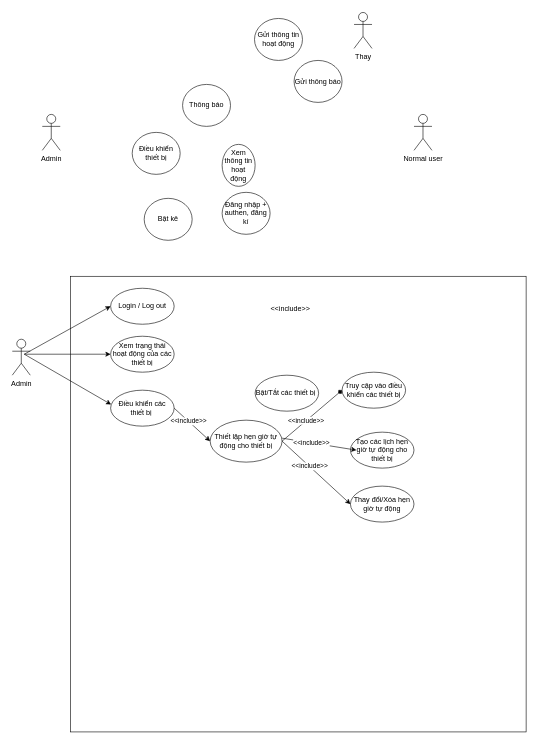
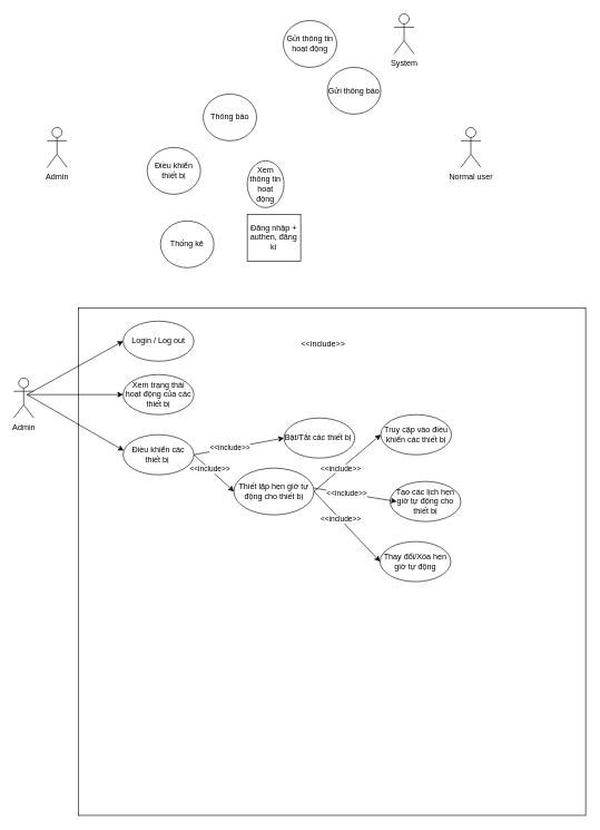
  <mxCell id="0" />
  <mxCell id="1" parent="0" />
  <mxCell id="2" value="Admin" style="shape=umlActor;verticalLabelPosition=bottom;verticalAlign=top;html=1;outlineConnect=0;" parent="1" vertex="1"><mxGeometry x="70" y="190" width="30" height="60" as="geometry" /></mxCell>
  <mxCell id="3" value="Normal user&lt;br&gt;" style="shape=umlActor;verticalLabelPosition=bottom;verticalAlign=top;html=1;outlineConnect=0;" parent="1" vertex="1"><mxGeometry x="690" y="190" width="30" height="60" as="geometry" /></mxCell>
- <mxCell id="4" value="Đăng nhập + authen, đăng kí" style="ellipse;whiteSpace=wrap;html=1;" parent="1" vertex="1"><mxGeometry x="370" y="320" width="80" height="70" as="geometry" /></mxCell>
+ <mxCell id="4" value="Đăng nhập + authen, đăng kí" style="whiteSpace=wrap;html=1;rounded=0;" parent="1" vertex="1"><mxGeometry x="370" y="320" width="80" height="70" as="geometry" /></mxCell>
  <mxCell id="5" value="Xem thông tin hoạt động" style="ellipse;whiteSpace=wrap;html=1;" parent="1" vertex="1"><mxGeometry x="370" y="240" width="55" height="70" as="geometry" /></mxCell>
  <mxCell id="6" value="Điều khiển thiết bị" style="ellipse;whiteSpace=wrap;html=1;" parent="1" vertex="1"><mxGeometry x="220" y="220" width="80" height="70" as="geometry" /></mxCell>
  <mxCell id="7" value="Thông báo" style="ellipse;whiteSpace=wrap;html=1;" parent="1" vertex="1"><mxGeometry x="304" y="140" width="80" height="70" as="geometry" /></mxCell>
- <mxCell id="8" value="Bật kê" style="ellipse;whiteSpace=wrap;html=1;" parent="1" vertex="1"><mxGeometry x="240" y="330" width="80" height="70" as="geometry" /></mxCell>
+ <mxCell id="8" value="Thống kê" style="ellipse;whiteSpace=wrap;html=1;" parent="1" vertex="1"><mxGeometry x="240" y="330" width="80" height="70" as="geometry" /></mxCell>
  <mxCell id="9" value="Gửi thông tin hoạt động" style="ellipse;whiteSpace=wrap;html=1;" parent="1" vertex="1"><mxGeometry x="424" y="30" width="80" height="70" as="geometry" /></mxCell>
- <mxCell id="10" value="Thay&lt;br&gt;" style="shape=umlActor;verticalLabelPosition=bottom;verticalAlign=top;html=1;outlineConnect=0;" parent="1" vertex="1"><mxGeometry x="590" y="20" width="30" height="60" as="geometry" /></mxCell>
+ <mxCell id="10" value="System&lt;br&gt;" style="shape=umlActor;verticalLabelPosition=bottom;verticalAlign=top;html=1;outlineConnect=0;" parent="1" vertex="1"><mxGeometry x="590" y="20" width="30" height="60" as="geometry" /></mxCell>
  <mxCell id="11" value="Gửi thông báo" style="ellipse;whiteSpace=wrap;html=1;" parent="1" vertex="1"><mxGeometry x="490" y="100" width="80" height="70" as="geometry" /></mxCell>
  <mxCell id="12" value="" style="whiteSpace=wrap;html=1;aspect=fixed;" vertex="1" parent="1"><mxGeometry x="117" y="460" width="760" height="760" as="geometry" /></mxCell>
  <mxCell id="13" value="Admin" style="shape=umlActor;verticalLabelPosition=bottom;verticalAlign=top;html=1;outlineConnect=0;" vertex="1" parent="1"><mxGeometry x="20" y="565" width="30" height="60" as="geometry" /></mxCell>
  <mxCell id="14" value="Login / Log out" style="ellipse;whiteSpace=wrap;html=1;" vertex="1" parent="1"><mxGeometry x="184" y="480" width="106" height="60" as="geometry" /></mxCell>
  <mxCell id="15" value="Xem trạng thái hoạt động của các thiết bị" style="ellipse;whiteSpace=wrap;html=1;" vertex="1" parent="1"><mxGeometry x="184" y="560" width="106" height="60" as="geometry" /></mxCell>
  <mxCell id="16" value="Điều khiển các thiết bị&amp;nbsp;" style="ellipse;whiteSpace=wrap;html=1;" vertex="1" parent="1"><mxGeometry x="184" y="650" width="106" height="60" as="geometry" /></mxCell>
  <mxCell id="17" value="Bật/Tắt các thiết bị&amp;nbsp;" style="ellipse;whiteSpace=wrap;html=1;" vertex="1" parent="1"><mxGeometry x="425" y="625" width="106" height="60" as="geometry" /></mxCell>
  <mxCell id="18" value="Thiết lặp hẹn giờ tự động cho thiết bị" style="ellipse;whiteSpace=wrap;html=1;" vertex="1" parent="1"><mxGeometry x="350" y="700" width="120" height="70" as="geometry" /></mxCell>
  <mxCell id="19" value="Truy cập vào điều khiển các thiết bị" style="ellipse;whiteSpace=wrap;html=1;" vertex="1" parent="1"><mxGeometry x="570" y="620" width="106" height="60" as="geometry" /></mxCell>
  <mxCell id="20" value="Tạo các lịch hẹn giờ tự động cho thiết bị" style="ellipse;whiteSpace=wrap;html=1;" vertex="1" parent="1"><mxGeometry x="584" y="720" width="106" height="60" as="geometry" /></mxCell>
- <mxCell id="21" value="Thay đổi/Xóa hẹn giờ tự động" style="ellipse;whiteSpace=wrap;html=1;" vertex="1" parent="1"><mxGeometry x="584" y="810" width="106" height="60" as="geometry" /></mxCell>
+ <mxCell id="21" value="Thay đổi/Xóa hẹn giờ tự động" style="ellipse;whiteSpace=wrap;html=1;" vertex="1" parent="1"><mxGeometry x="569" y="810" width="106" height="60" as="geometry" /></mxCell>
  <mxCell id="22" value="" style="endArrow=classic;html=1;rounded=0;entryX=0;entryY=0.5;entryDx=0;entryDy=0;" edge="1" parent="1" target="14"><mxGeometry width="50" height="50" relative="1" as="geometry"><mxPoint x="40" y="590" as="sourcePoint" /><mxPoint x="90" y="540" as="targetPoint" /></mxGeometry></mxCell>
  <mxCell id="23" value="&amp;lt;&amp;lt;include&amp;gt;&amp;gt;" style="text;html=1;strokeColor=none;fillColor=none;align=center;verticalAlign=middle;whiteSpace=wrap;rounded=0;" vertex="1" parent="1"><mxGeometry x="454" y="500" width="60" height="30" as="geometry" /></mxCell>
  <mxCell id="24" value="" style="endArrow=classic;html=1;rounded=0;" edge="1" parent="1" target="15"><mxGeometry width="50" height="50" relative="1" as="geometry"><mxPoint x="40" y="590" as="sourcePoint" /><mxPoint x="490" y="700" as="targetPoint" /></mxGeometry></mxCell>
  <mxCell id="25" value="" style="endArrow=classic;html=1;rounded=0;entryX=0.008;entryY=0.397;entryDx=0;entryDy=0;entryPerimeter=0;" edge="1" parent="1" target="16"><mxGeometry width="50" height="50" relative="1" as="geometry"><mxPoint x="40" y="590" as="sourcePoint" /><mxPoint x="194" y="600" as="targetPoint" /></mxGeometry></mxCell>
  <mxCell id="26" value="&amp;lt;&amp;lt;include&amp;gt;&amp;gt;" style="endArrow=classic;html=1;rounded=0;exitX=1;exitY=0.5;exitDx=0;exitDy=0;entryX=0;entryY=0.5;entryDx=0;entryDy=0;" edge="1" parent="1" source="16" target="18"><mxGeometry x="-0.2" width="50" height="50" relative="1" as="geometry"><mxPoint x="440" y="680" as="sourcePoint" /><mxPoint x="490" y="630" as="targetPoint" /><Array as="points" /><mxPoint as="offset" /></mxGeometry></mxCell>
- <mxCell id="28" value="&amp;lt;&amp;lt;include&amp;gt;&amp;gt;" style="endArrow=diamond;html=1;rounded=0;exitX=1;exitY=0.5;exitDx=0;exitDy=0;entryX=0;entryY=0.5;entryDx=0;entryDy=0;" edge="1" parent="1" source="18" target="19"><mxGeometry x="-0.2" width="50" height="50" relative="1" as="geometry"><mxPoint x="300" y="690" as="sourcePoint" /><mxPoint x="360" y="630" as="targetPoint" /><Array as="points" /><mxPoint as="offset" /></mxGeometry></mxCell>
+ <mxCell id="27" value="&amp;lt;&amp;lt;include&amp;gt;&amp;gt;" style="endArrow=classic;html=1;rounded=0;exitX=1;exitY=0.5;exitDx=0;exitDy=0;entryX=0;entryY=0.5;entryDx=0;entryDy=0;" edge="1" parent="1" source="16" target="17"><mxGeometry x="-0.2" width="50" height="50" relative="1" as="geometry"><mxPoint x="450" y="690" as="sourcePoint" /><mxPoint x="500" y="640" as="targetPoint" /><Array as="points" /><mxPoint as="offset" /></mxGeometry></mxCell>
+ <mxCell id="28" value="&amp;lt;&amp;lt;include&amp;gt;&amp;gt;" style="endArrow=classic;html=1;rounded=0;exitX=1;exitY=0.5;exitDx=0;exitDy=0;entryX=0;entryY=0.5;entryDx=0;entryDy=0;" edge="1" parent="1" source="18" target="19"><mxGeometry x="-0.2" width="50" height="50" relative="1" as="geometry"><mxPoint x="300" y="690" as="sourcePoint" /><mxPoint x="360" y="630" as="targetPoint" /><Array as="points" /><mxPoint as="offset" /></mxGeometry></mxCell>
  <mxCell id="29" value="&amp;lt;&amp;lt;include&amp;gt;&amp;gt;" style="endArrow=classic;html=1;rounded=0;entryX=0.094;entryY=0.5;entryDx=0;entryDy=0;entryPerimeter=0;" edge="1" parent="1" target="20"><mxGeometry x="-0.2" width="50" height="50" relative="1" as="geometry"><mxPoint x="470" y="730" as="sourcePoint" /><mxPoint x="370" y="640" as="targetPoint" /><Array as="points" /><mxPoint as="offset" /></mxGeometry></mxCell>
  <mxCell id="30" value="&amp;lt;&amp;lt;include&amp;gt;&amp;gt;" style="endArrow=classic;html=1;rounded=0;exitX=1;exitY=0.5;exitDx=0;exitDy=0;entryX=0;entryY=0.5;entryDx=0;entryDy=0;" edge="1" parent="1" source="18" target="21"><mxGeometry x="-0.2" width="50" height="50" relative="1" as="geometry"><mxPoint x="300" y="690" as="sourcePoint" /><mxPoint x="360" y="630" as="targetPoint" /><Array as="points" /><mxPoint as="offset" /></mxGeometry></mxCell>
